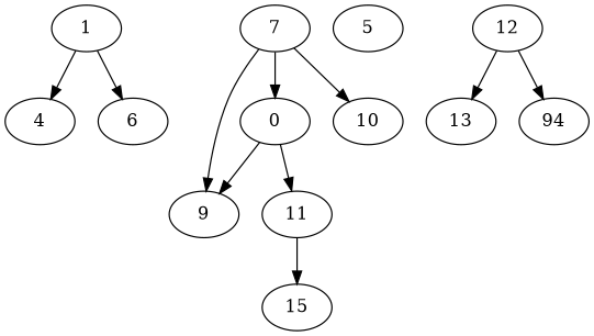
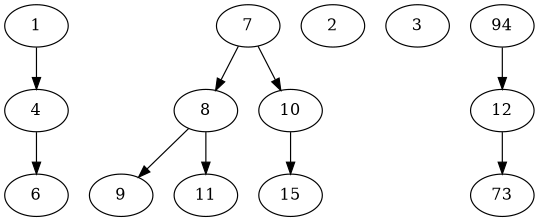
  digraph {
    node [alpha=0.01]
    1 [alpha=0.17 expect_size=398561160409344]
    4 [alpha=0.04 expect_size=14336647900983984128]
    6 [expect_size=11831560874000110]
    7 [alpha=0.11 expect_size=2593115852354332]
-   8 [alpha=0.08 expect_size=2199023255552000000 label=0]
+   8 [alpha=0.08 expect_size=2199023255552000000]
    9 [alpha=0.04 expect_size=227896204986534528]
    10 [alpha=0.02 expect_size=1657120153709576192]
-   3 [expect_size=467155935250972 label=5]
+   2 [expect_size=166442477971890080]
+   3 [expect_size=467155935250972]
    11 [alpha=0.14 expect_size=1677952500794082]
    15 [alpha=0.15 expect_size=104804147736673779712]
    12 [alpha=0.09 expect_size=104194534323306064]
-   13 [alpha=0.15 expect_size=109311046886486016]
+   13 [alpha=0.15 expect_size=109311046886486016 label=73]
    n14 [alpha=0.16 expect_size=1027492501889084 label=94]
    1 -> 4
-   1 -> 6
+   4 -> 6
    7 -> 8
-   7 -> 9
    7 -> 10
    8 -> 9
    8 -> 11
-   11 -> 15
+   10 -> 15
    12 -> 13
-   12 -> n14
+   n14 -> 12
  }
